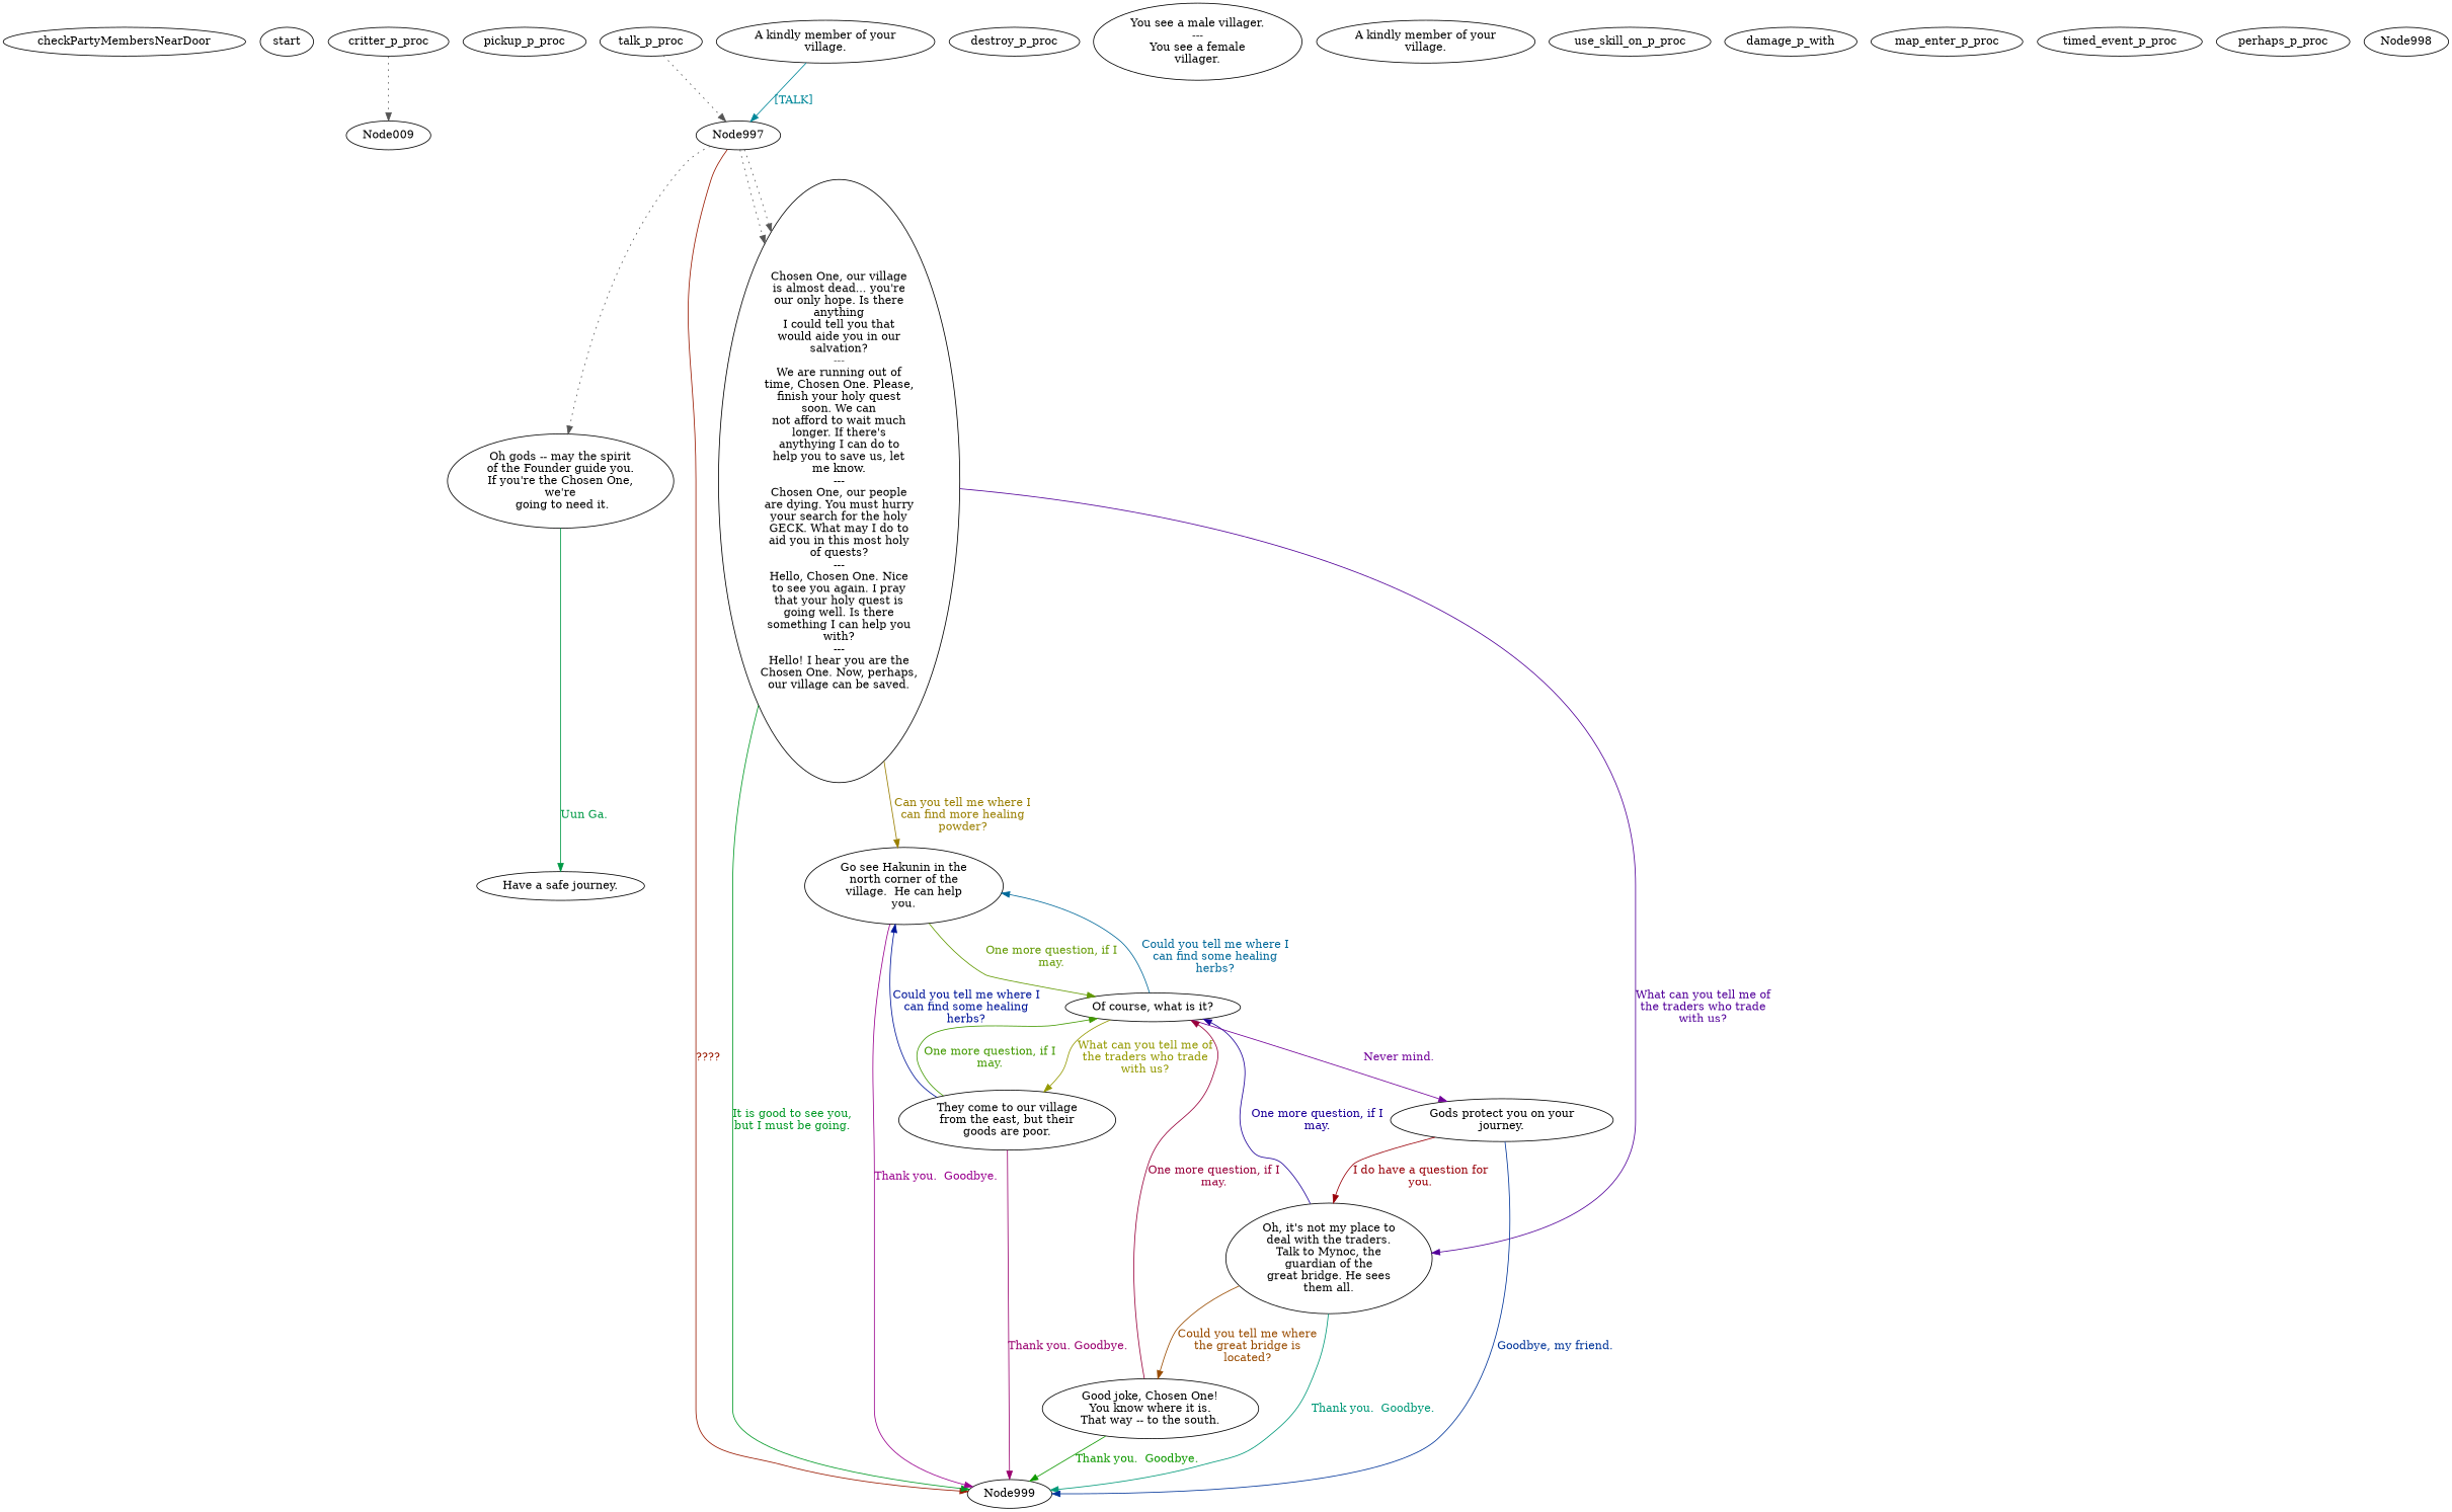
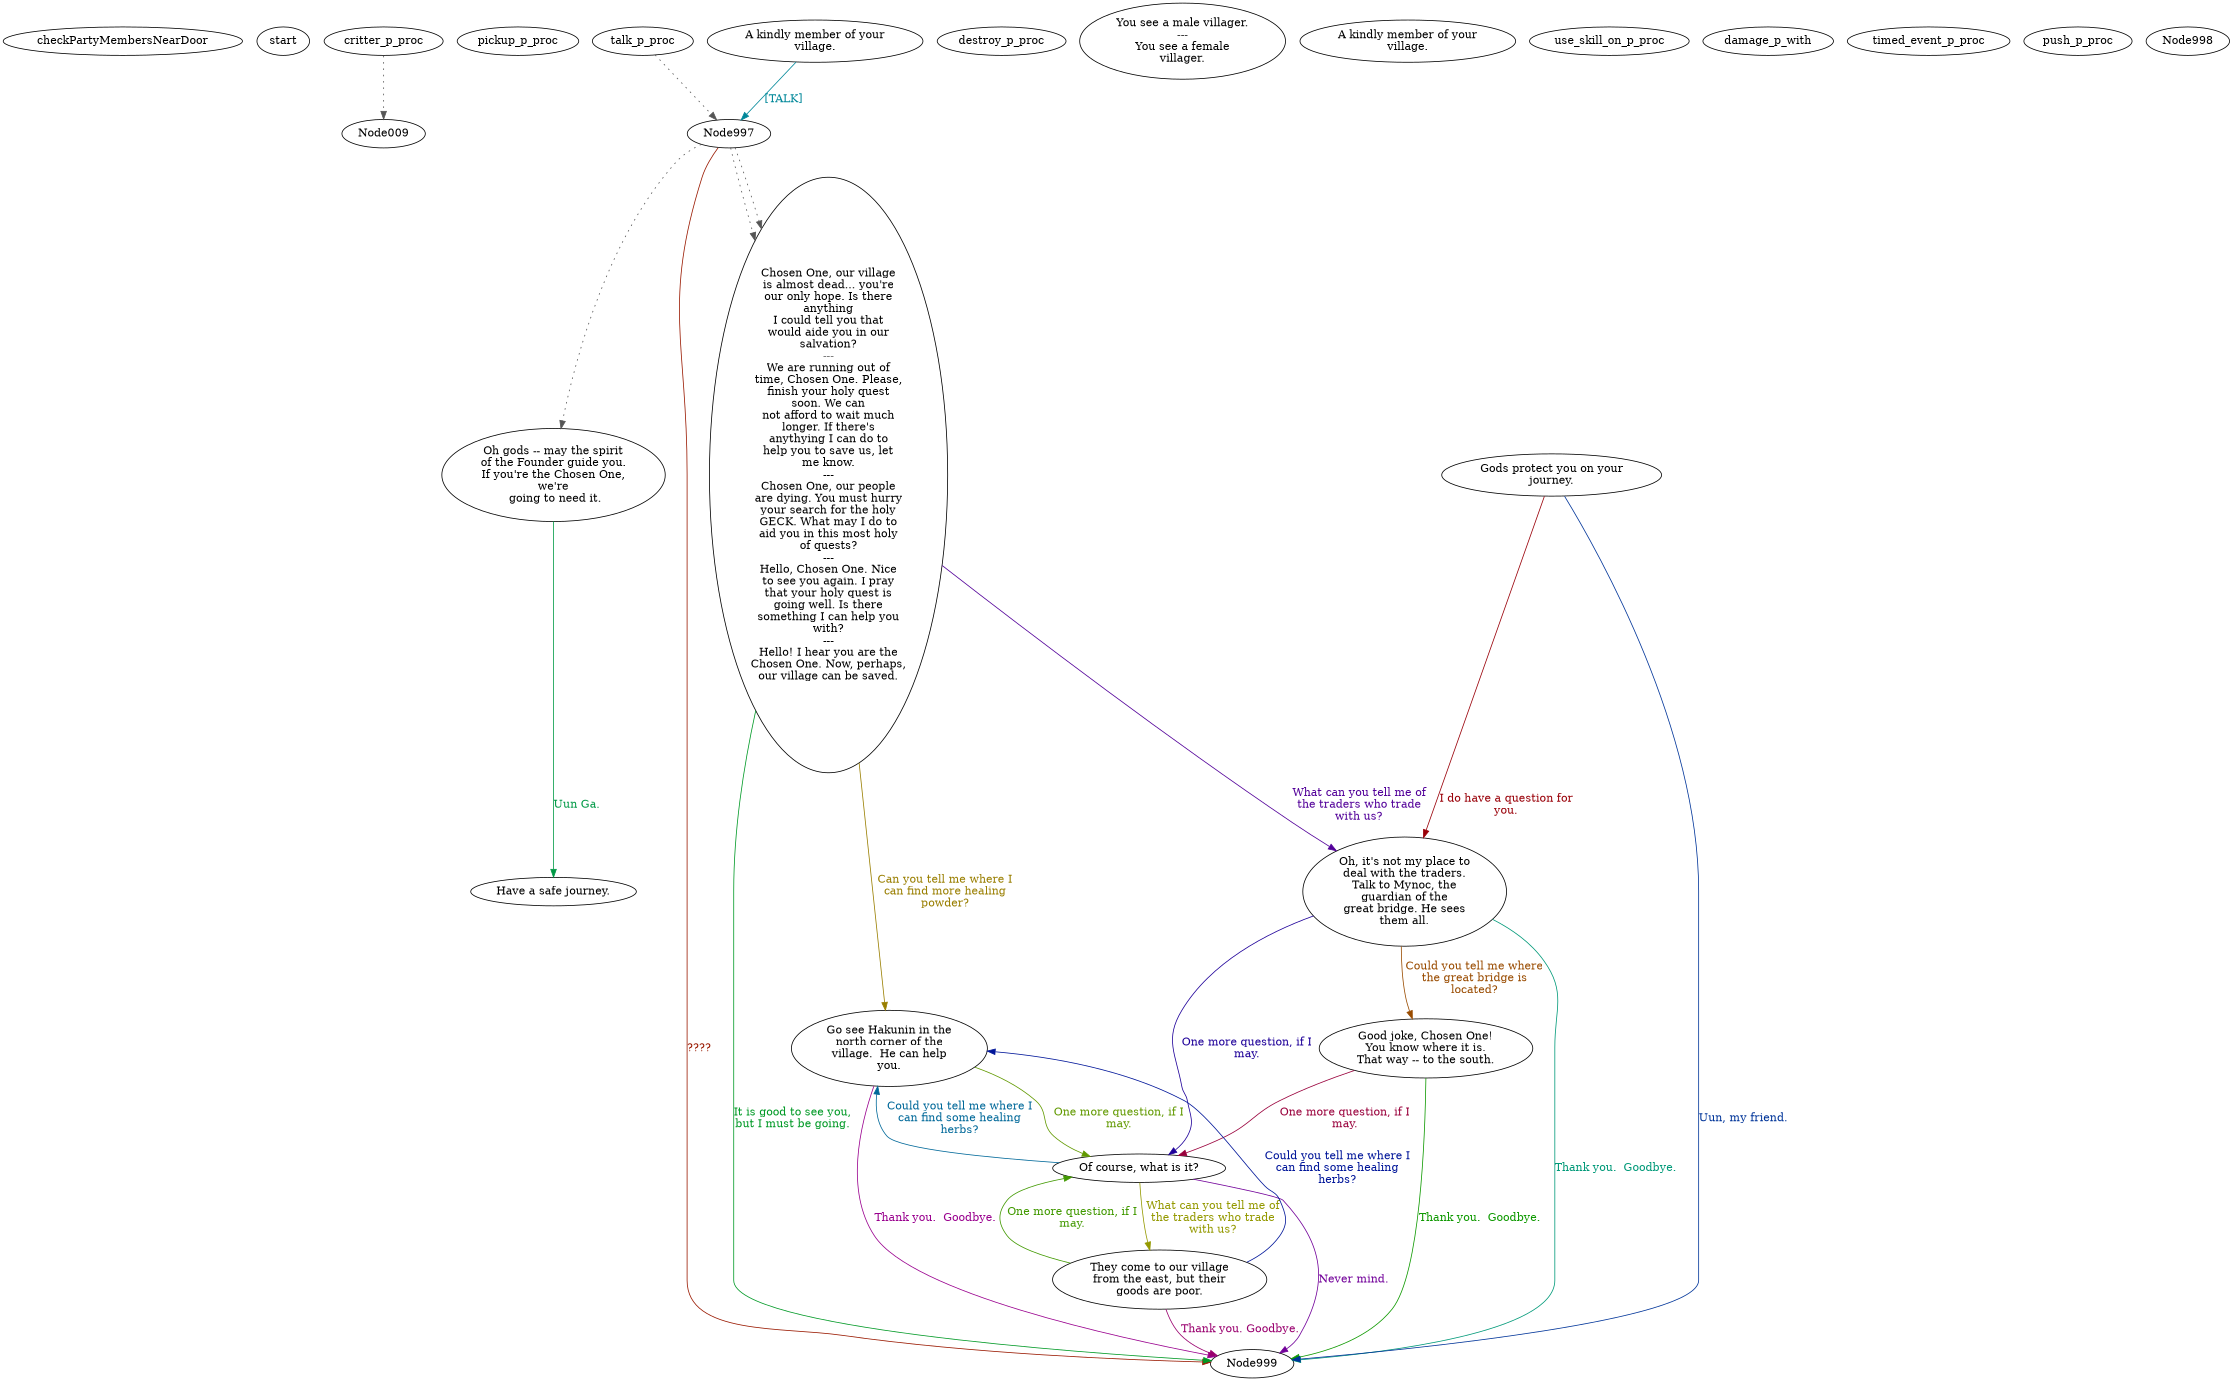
  digraph {
    node [color="#000000" fillcolor="#FFFFFF" style=filled]
    edge [color="#555555"]
    checkPartyMembersNearDoor
    start
    critter_p_proc
    Node009
    pickup_p_proc
    talk_p_proc
    Node997
    n8 [label="Oh gods -- may the spirit\nof the Founder guide you.\nIf you're the Chosen One,\nwe're\n going to need it."]
    n9 [label="Chosen One, our village\nis almost dead... you're\nour only hope. Is there\nanything\nI could tell you that\nwould aide you in our\nsalvation?\n---\nWe are running out of\ntime, Chosen One. Please,\nfinish your holy quest\nsoon. We can\nnot afford to wait much\nlonger. If there's\nanythying I can do to\nhelp you to save us, let\nme know.\n---\nChosen One, our people\nare dying. You must hurry\nyour search for the holy\nGECK. What may I do to\naid you in this most holy\nof quests?\n---\nHello, Chosen One. Nice\nto see you again. I pray\nthat your holy quest is\ngoing well. Is there\nsomething I can help you\nwith?\n---\nHello! I hear you are the\nChosen One. Now, perhaps,\nour village can be saved."]
    Node999
    n11 [label="Have a safe journey."]
    n12 [label="Go see Hakunin in the\nnorth corner of the\nvillage.  He can help\nyou."]
    n13 [label="Oh, it's not my place to\ndeal with the traders.\nTalk to Mynoc, the\nguardian of the\ngreat bridge. He sees\nthem all."]
    destroy_p_proc
    n15 [label="You see a male villager.\n---\nYou see a female\nvillager."]
    n16 [label="A kindly member of your\nvillage."]
    use_skill_on_p_proc
    n18 [label=damage_p_with]
-   map_enter_p_proc
    timed_event_p_proc
-   push_p_proc [label=perhaps_p_proc]
+   push_p_proc
    n22 [label="Of course, what is it?"]
    n23 [label="Good joke, Chosen One!\nYou know where it is.\nThat way -- to the south."]
    Node998
    n25 [label="A kindly member of your\nvillage."]
    n26 [label="They come to our village\nfrom the east, but their\ngoods are poor."]
    n27 [label="Gods protect you on your\njourney."]
    critter_p_proc -> Node009 [style=dotted]
    talk_p_proc -> Node997 [style=dotted]
    Node997 -> n8 [style=dotted]
    Node997 -> n9 [style=dotted]
    Node997 -> n9 [style=dotted]
    Node997 -> Node999 [color="#991800" fontcolor="#991800" label="????"]
    n8 -> n11 [color="#009945" fontcolor="#009945" label="Uun Ga."]
    n9 -> Node999 [color="#009925" fontcolor="#009925" label="It is good to see you,\nbut I must be going."]
    n9 -> n12 [color="#997E00" fontcolor="#997E00" label="Can you tell me where I\ncan find more healing\npowder?"]
    n9 -> n13 [color="#520099" fontcolor="#520099" label="What can you tell me of\nthe traders who trade\nwith us?"]
    n12 -> Node999 [color="#99008E" fontcolor="#99008E" label="Thank you.  Goodbye."]
    n12 -> n22 [color="#619900" fontcolor="#619900" label="One more question, if I\nmay."]
    n13 -> Node999 [color="#009978" fontcolor="#009978" label="Thank you.  Goodbye."]
    n13 -> n22 [color="#1E0099" fontcolor="#1E0099" label="One more question, if I\nmay."]
    n13 -> n23 [color="#994B00" fontcolor="#994B00" label="Could you tell me where\nthe great bridge is\nlocated?"]
-   n22 -> n27 [color="#710099" fontcolor="#710099" label="Never mind."]
+   n22 -> Node999 [color="#710099" fontcolor="#710099" label="Never mind."]
    n22 -> n12 [color="#006899" fontcolor="#006899" label="Could you tell me where I\ncan find some healing\nherbs?"]
    n22 -> n26 [color="#949900" fontcolor="#949900" label="What can you tell me of\nthe traders who trade\nwith us?"]
    n23 -> Node999 [color="#0E9900" fontcolor="#0E9900" label="Thank you.  Goodbye."]
    n23 -> n22 [color="#99003B" fontcolor="#99003B" label="One more question, if I\nmay."]
    n25 -> Node997 [color="#008799" fontcolor="#008799" label="[TALK]"]
    n26 -> Node999 [color="#99006E" fontcolor="#99006E" label="Thank you. Goodbye."]
    n26 -> n12 [color="#001599" fontcolor="#001599" label="Could you tell me where I\ncan find some healing\nherbs?"]
    n26 -> n22 [color="#419900" fontcolor="#419900" label="One more question, if I\nmay."]
-   n27 -> Node999 [color="#003499" fontcolor="#003499" label="Goodbye, my friend."]
+   n27 -> Node999 [color="#003499" fontcolor="#003499" label="Uun, my friend."]
    n27 -> n13 [color="#990008" fontcolor="#990008" label="I do have a question for\nyou."]
  }
